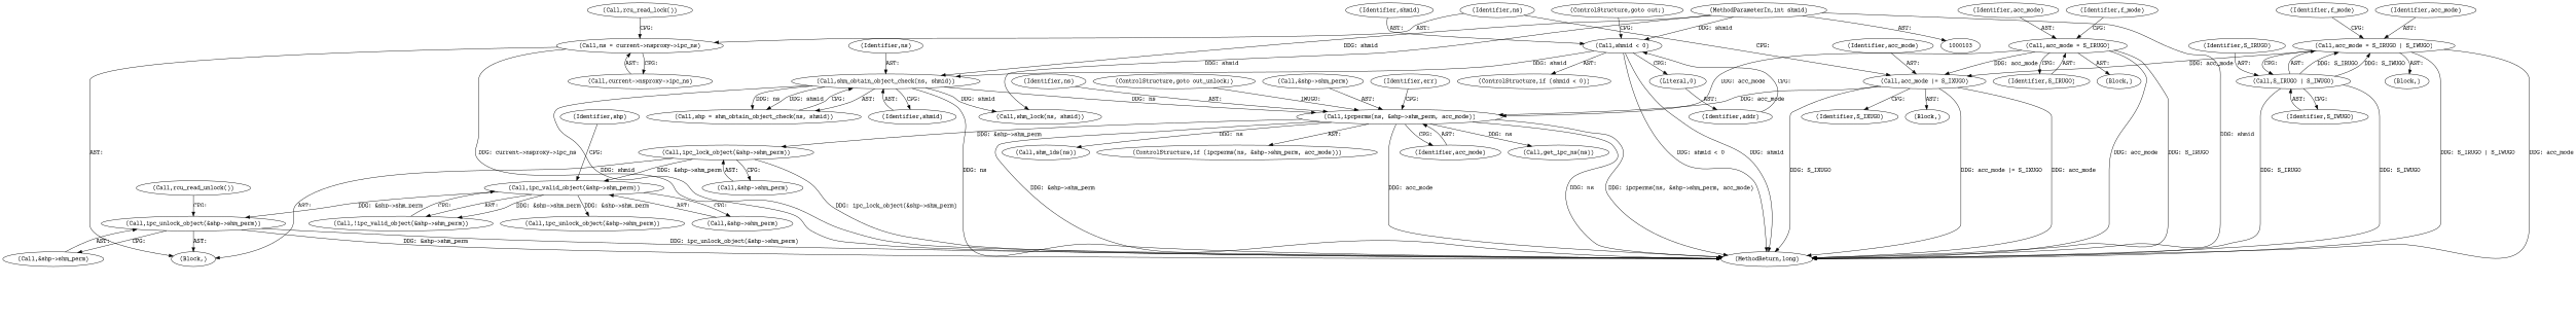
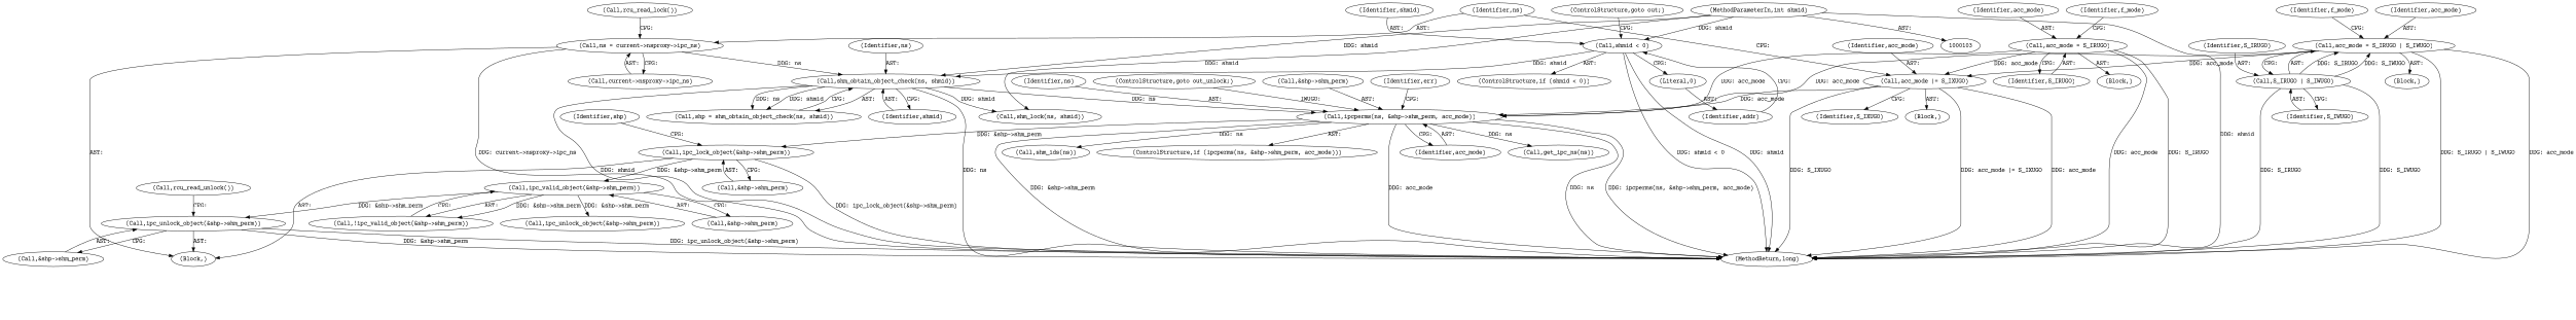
  digraph {
    fontname="Courier Prime"
    node [fontname="Courier Prime"]
    edge [fontname="Courier Prime"]
    n1 [label="(Call,ipc_unlock_object(&shp->shm_perm))"]
    n2 [label="(MethodReturn,long)"]
    n3 [label="(Block,)"]
    n4 [label="(Call,&shp->shm_perm)"]
    n5 [label="(Call,ipc_valid_object(&shp->shm_perm))"]
    n6 [label="(Call,&shp->shm_perm)"]
    n7 [label="(Call,!ipc_valid_object(&shp->shm_perm))"]
    n8 [label="(Call,ipc_unlock_object(&shp->shm_perm))"]
    n9 [label="(Call,ipc_lock_object(&shp->shm_perm))"]
    n10 [label="(Call,&shp->shm_perm)"]
    n11 [label="(Call,ipcperms(ns, &shp->shm_perm, acc_mode))"]
    n12 [label="(Call,shm_ids(ns))"]
    n13 [label="(ControlStructure,if (ipcperms(ns, &shp->shm_perm, acc_mode)))"]
    n14 [label="(Identifier,acc_mode)"]
    n15 [label="(Call,get_ipc_ns(ns))"]
    n16 [label="(Call,shm_obtain_object_check(ns, shmid))"]
    n17 [label="(Identifier,shmid)"]
    n18 [label="(Call,shm_lock(ns, shmid))"]
    n19 [label="(Call,shp = shm_obtain_object_check(ns, shmid))"]
    n20 [label="(Call,ns = current->nsproxy->ipc_ns)"]
    n21 [label="(Call,current->nsproxy->ipc_ns)"]
    n22 [label="(Call,shmid < 0)"]
    n23 [label="(Literal,0)"]
    n24 [label="(ControlStructure,if (shmid < 0))"]
    n25 [label="(Identifier,addr)"]
    n26 [label="(MethodParameterIn,int shmid)"]
    1000103
    n28 [label="(Call,acc_mode |= S_IXUGO)"]
    n29 [label="(Identifier,S_IXUGO)"]
    n30 [label="(Block,)"]
    n31 [label="(Call,acc_mode = S_IRUGO)"]
    n32 [label="(Identifier,S_IRUGO)"]
    n33 [label="(Block,)"]
    n34 [label="(Call,acc_mode = S_IRUGO | S_IWUGO)"]
    n35 [label="(Call,S_IRUGO | S_IWUGO)"]
    n36 [label="(Block,)"]
    n37 [label="(Identifier,S_IWUGO)"]
    n38 [label="(Identifier,S_IRUGO)"]
    n39 [label="(Identifier,ns)"]
    n40 [label="(Identifier,acc_mode)"]
    n41 [label="(ControlStructure,goto out;)"]
    n42 [label="(Call,rcu_read_unlock())"]
    n43 [label="(Identifier,f_mode)"]
    n44 [label="(ControlStructure,goto out_unlock;)"]
    n45 [label="(Call,&shp->shm_perm)"]
    n46 [label="(Call,rcu_read_lock())"]
    n47 [label="(Identifier,f_mode)"]
    n48 [label="(Identifier,shp)"]
    n49 [label="(Identifier,ns)"]
    n50 [label="(Identifier,ns)"]
    n51 [label="(Identifier,shmid)"]
    n52 [label="(Identifier,acc_mode)"]
    n53 [label="(Identifier,acc_mode)"]
    n54 [label="(Identifier,err)"]
    n1 -> n2 [label="DDG: ipc_unlock_object(&shp->shm_perm)"]
    n1 -> n2 [label="DDG: &shp->shm_perm"]
    n1 -> n3 [label="AST: "]
    n1 -> n4 [label="CFG: "]
    n4 -> n1 [label="AST: "]
    n5 -> n1 [label="DDG: &shp->shm_perm"]
    n5 -> n6 [label="CFG: "]
    n5 -> n7 [label="AST: "]
    n5 -> n7 [label="DDG: &shp->shm_perm"]
    n5 -> n8 [label="DDG: &shp->shm_perm"]
    n6 -> n5 [label="AST: "]
    n7 -> n5 [label="CFG: "]
    n9 -> n2 [label="DDG: ipc_lock_object(&shp->shm_perm)"]
    n9 -> n3 [label="AST: "]
    n9 -> n5 [label="DDG: &shp->shm_perm"]
    n9 -> n10 [label="CFG: "]
    n10 -> n9 [label="AST: "]
    n11 -> n2 [label="DDG: acc_mode"]
    n11 -> n2 [label="DDG: ns"]
    n11 -> n2 [label="DDG: ipcperms(ns, &shp->shm_perm, acc_mode)"]
    n11 -> n2 [label="DDG: &shp->shm_perm"]
    n11 -> n9 [label="DDG: &shp->shm_perm"]
    n11 -> n12 [label="DDG: ns"]
    n11 -> n13 [label="AST: "]
    n11 -> n14 [label="CFG: "]
    n11 -> n15 [label="DDG: ns"]
    n14 -> n11 [label="AST: "]
    n16 -> n2 [label="DDG: shmid"]
    n16 -> n2 [label="DDG: ns"]
    n16 -> n11 [label="DDG: ns"]
    n16 -> n17 [label="CFG: "]
    n16 -> n18 [label="DDG: shmid"]
    n16 -> n19 [label="AST: "]
    n16 -> n19 [label="DDG: ns"]
    n16 -> n19 [label="DDG: shmid"]
    n17 -> n16 [label="AST: "]
    n19 -> n16 [label="CFG: "]
    n20 -> n2 [label="DDG: current->nsproxy->ipc_ns"]
    n20 -> n3 [label="AST: "]
+   n20 -> n16 [label="DDG: ns"]
    n20 -> n21 [label="CFG: "]
    n21 -> n20 [label="AST: "]
    n22 -> n2 [label="DDG: shmid"]
    n22 -> n2 [label="DDG: shmid < 0"]
    n22 -> n16 [label="DDG: shmid"]
    n22 -> n23 [label="CFG: "]
    n22 -> n24 [label="AST: "]
    n23 -> n25 [label="AST: "]
    n25 -> n22 [label="CFG: "]
    n26 -> n2 [label="DDG: shmid"]
    n26 -> n16 [label="DDG: shmid"]
    n26 -> n18 [label="DDG: shmid"]
    n26 -> n22 [label="DDG: shmid"]
    n26 -> 1000103 [label="AST: "]
    n28 -> n2 [label="DDG: acc_mode"]
    n28 -> n2 [label="DDG: S_IXUGO"]
    n28 -> n2 [label="DDG: acc_mode |= S_IXUGO"]
    n28 -> n11 [label="DDG: acc_mode"]
    n28 -> n29 [label="CFG: "]
    n28 -> n30 [label="AST: "]
    n31 -> n2 [label="DDG: acc_mode"]
    n31 -> n2 [label="DDG: S_IRUGO"]
    n31 -> n11 [label="DDG: acc_mode"]
    n31 -> n28 [label="DDG: acc_mode"]
    n31 -> n32 [label="CFG: "]
    n31 -> n33 [label="AST: "]
    n32 -> n31 [label="AST: "]
    n34 -> n2 [label="DDG: S_IRUGO | S_IWUGO"]
    n34 -> n2 [label="DDG: acc_mode"]
+   n34 -> n11 [label="DDG: acc_mode"]
    n34 -> n28 [label="DDG: acc_mode"]
    n34 -> n35 [label="CFG: "]
    n34 -> n36 [label="AST: "]
    n35 -> n2 [label="DDG: S_IRUGO"]
    n35 -> n2 [label="DDG: S_IWUGO"]
    n35 -> n34 [label="AST: "]
    n35 -> n34 [label="DDG: S_IRUGO"]
    n35 -> n34 [label="DDG: S_IWUGO"]
    n35 -> n37 [label="CFG: "]
    n37 -> n35 [label="AST: "]
    n38 -> n35 [label="AST: "]
    n39 -> n11 [label="AST: "]
    n40 -> n31 [label="AST: "]
    n41 -> n22 [label="CFG: "]
    n42 -> n1 [label="CFG: "]
    n43 -> n34 [label="CFG: "]
    n44 -> n11 [label="IWUGO: "]
    n45 -> n11 [label="AST: "]
    n46 -> n20 [label="CFG: "]
    n47 -> n31 [label="CFG: "]
-   n48 -> n5 [label="CFG: "]
+   n48 -> n9 [label="CFG: "]
    n49 -> n20 [label="AST: "]
    n49 -> n28 [label="CFG: "]
    n50 -> n16 [label="AST: "]
    n51 -> n22 [label="AST: "]
    n52 -> n28 [label="AST: "]
    n53 -> n34 [label="AST: "]
    n54 -> n11 [label="CFG: "]
  }
